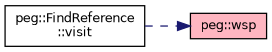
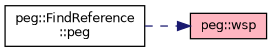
  digraph {
    rankdir=LR
    node [color=black fontname=Helvetica fontsize=10 shape=record style=filled]
-   n1 [fillcolor=white fontcolor=black height=0.2 label="peg::FindReference\l::visit" width=0.4]
+   n1 [fillcolor=white fontcolor=black height=0.2 label="peg::FindReference\l::peg" width=0.4]
    n2 [fillcolor=lightpink height=0.2 label="peg::wsp" width=0.4]
    n1 -> n2 [color=midnightblue fontname=Helvetica fontsize=10 labelfontname=Helvetica labelfontsize=10 style=dashed]
  }
